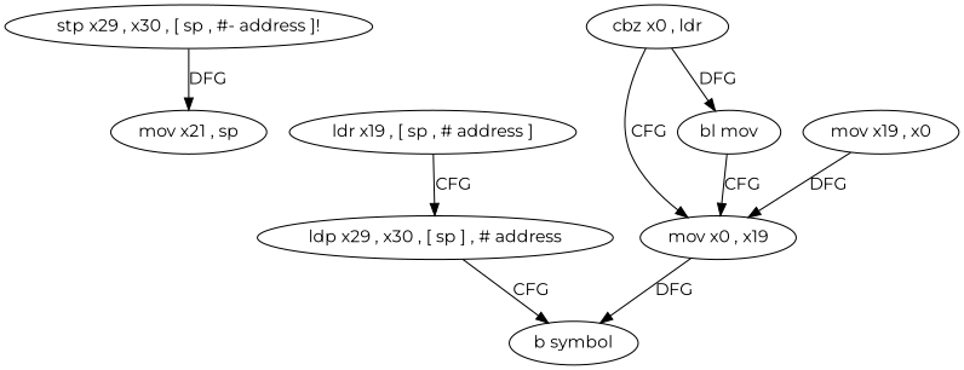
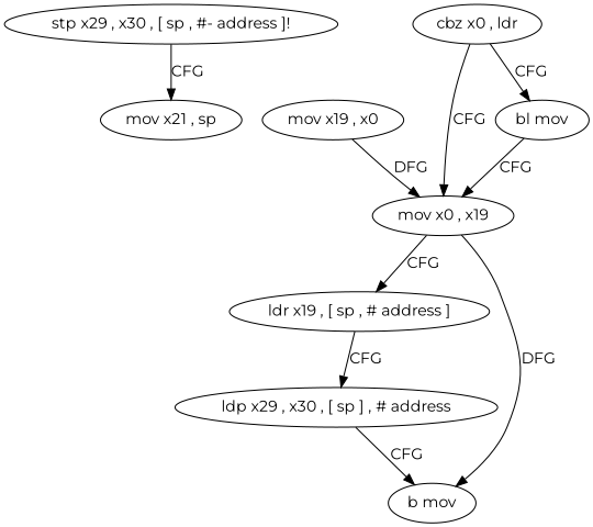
  digraph {
    fontname=Montserrat
    node [fontname=Montserrat]
    edge [fontname=Montserrat]
    n1 [label="stp x29 , x30 , [ sp , #- address ]!"]
    n2 [label="mov x21 , sp"]
    n3 [label="mov x19 , x0"]
    n4 [label="mov x0 , x19"]
    n5 [label="ldr x19 , [ sp , # address ]"]
-   n6 [label="b symbol"]
+   n6 [label="b mov"]
    n7 [label="cbz x0 , ldr"]
    n8 [label="bl mov"]
    n9 [label="ldp x29 , x30 , [ sp ] , # address"]
-   n1 -> n2 [label=DFG]
+   n1 -> n2 [label=CFG]
    n3 -> n4 [label=DFG]
+   n4 -> n5 [label=CFG]
    n4 -> n6 [label=DFG]
    n5 -> n9 [label=CFG]
    n7 -> n4 [label=CFG]
-   n7 -> n8 [label=DFG]
+   n7 -> n8 [label=CFG]
    n8 -> n4 [label=CFG]
    n9 -> n6 [label=CFG]
  }
